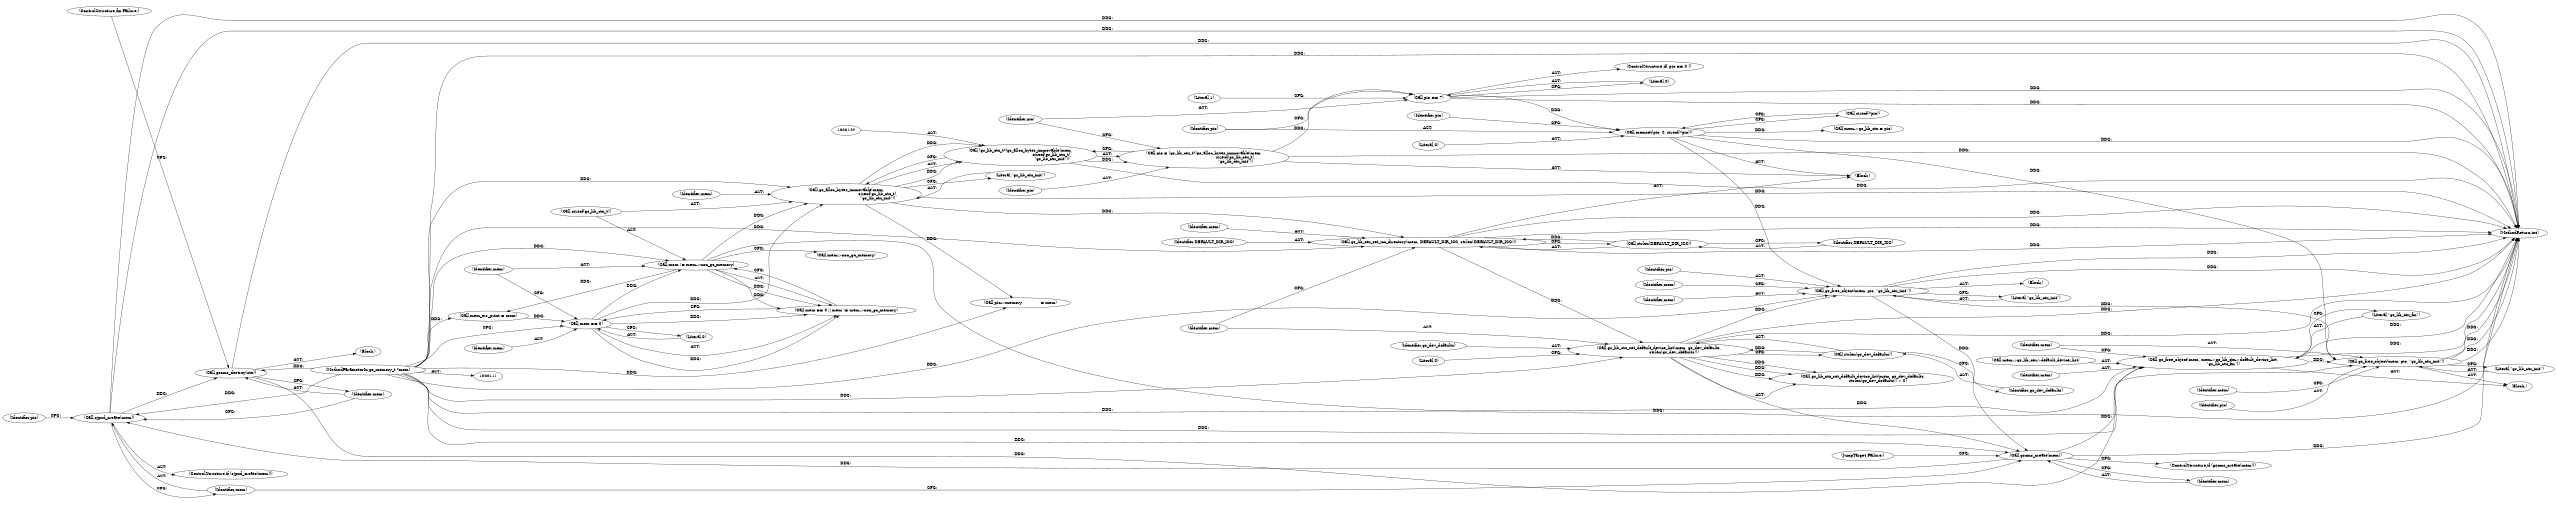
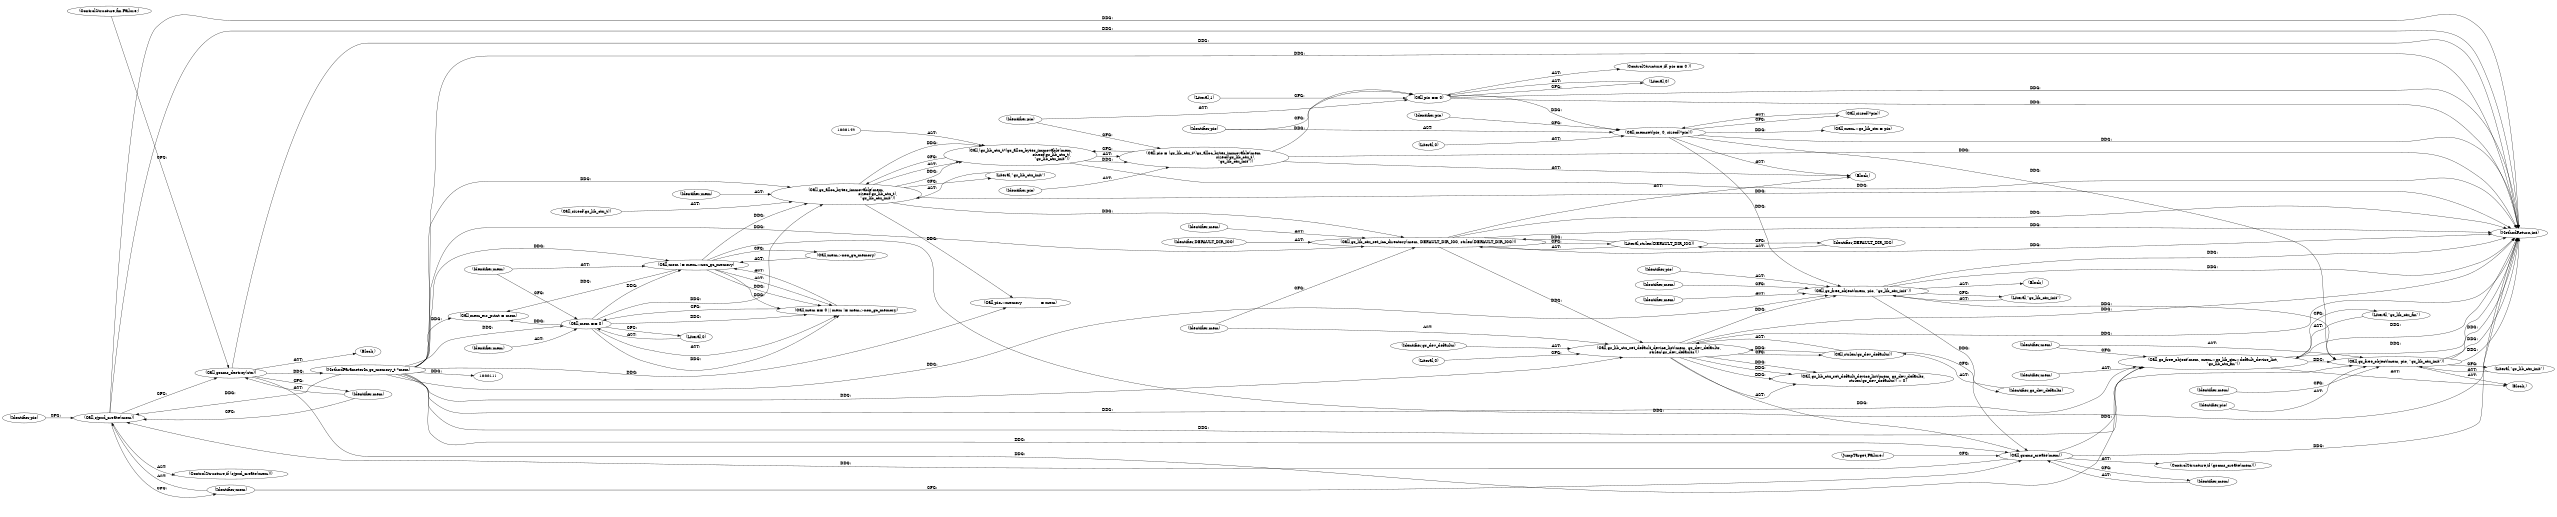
  digraph {
    rankdir=LR
    n1 [label="(Call,sjpxd_create(mem))"]
    n2 [label="(Call,gscms_destroy(ctx))"]
    n3 [label="(Identifier,mem)"]
    n4 [label="(MethodReturn,int)"]
    n5 [label="(ControlStructure,if (sjpxd_create(mem)))"]
    n6 [label="(Call,gs_free_object(mem, mem->gs_lib_ctx->default_device_list,\n                \"gs_lib_ctx_fin\"))"]
    n7 [label="(Identifier,mem)"]
    n8 [label="(Block,)"]
    n9 [label="(Call,gscms_create(mem))"]
    n10 [label="(ControlStructure,if (gscms_create(mem)))"]
    n11 [label="(Identifier,mem)"]
    n12 [label="(Call,gs_free_object(mem, pio, \"gs_lib_ctx_init\"))"]
    n13 [label="(Literal,\"gs_lib_ctx_fin\")"]
    n14 [label="(Block,)"]
    n15 [label="(Call,gs_free_object(mem, pio, \"gs_lib_ctx_init\"))"]
    n16 [label="(Block,)"]
    n17 [label="(Literal,\"gs_lib_ctx_init\")"]
    n18 [label="(Literal,\"gs_lib_ctx_init\")"]
    n19 [label="(Call,gs_lib_ctx_set_default_device_list(mem, gs_dev_defaults,\n                        strlen(gs_dev_defaults)))"]
    n20 [label="(Call,strlen(gs_dev_defaults))"]
    n21 [label="(Call,gs_lib_ctx_set_default_device_list(mem, gs_dev_defaults,\n                        strlen(gs_dev_defaults)) < 0)"]
    n22 [label="(Identifier,gs_dev_defaults)"]
    n23 [label="(Call,gs_lib_ctx_set_icc_directory(mem, DEFAULT_DIR_ICC, strlen(DEFAULT_DIR_ICC)))"]
-   n24 [label="(Call,strlen(DEFAULT_DIR_ICC))"]
+   n24 [label="(Literal,strlen(DEFAULT_DIR_ICC))"]
    n25 [label="(Block,)"]
    n26 [label="(Identifier,DEFAULT_DIR_ICC)"]
    n27 [label="(MethodParameterIn,gs_memory_t *mem)"]
    n28 [label="(Call,gs_alloc_bytes_immovable(mem,\n                                                  sizeof(gs_lib_ctx_t),\n                                                  \"gs_lib_ctx_init\"))"]
    n29 [label="(Call,mem == 0)"]
    n30 [label="(Call,mem != mem->non_gc_memory)"]
    n31 [label="(Call,pio->memory               = mem)"]
    n32 [label="(Call,mem_err_print = mem)"]
    1000111
    n34 [label="(Call,(gs_lib_ctx_t*)gs_alloc_bytes_immovable(mem,\n                                                  sizeof(gs_lib_ctx_t),\n                                                  \"gs_lib_ctx_init\"))"]
    n35 [label="(Literal,\"gs_lib_ctx_init\")"]
    n36 [label="(Call,mem == 0 || mem != mem->non_gc_memory)"]
    n37 [label="(Literal,0)"]
    n38 [label="(Call,mem->non_gc_memory)"]
    n39 [label="(Call,pio = (gs_lib_ctx_t*)gs_alloc_bytes_immovable(mem,\n                                                  sizeof(gs_lib_ctx_t),\n                                                  \"gs_lib_ctx_init\"))"]
    n40 [label="(Call,memset(pio, 0, sizeof(*pio)))"]
    n41 [label="(Call,mem->gs_lib_ctx = pio)"]
    n42 [label="(Call,sizeof(*pio))"]
-   n43 [label="(Call,pio == 7)"]
+   n43 [label="(Call,pio == 0)"]
    n44 [label="(ControlStructure,if( pio == 0 ))"]
    n45 [label="(Literal,0)"]
    n46 [label="(Identifier,mem)"]
    n47 [label="(Literal,1)"]
    n48 [label="(Identifier,pio)"]
    n49 [label="(Identifier,mem)"]
-   n50 [label="(Call,mem->gs_lib_ctx->default_device_list)"]
    n51 [label="(Identifier,pio)"]
    n52 [label="(Identifier,pio)"]
    n53 [label="(Literal,0)"]
    n54 [label="(Identifier,mem)"]
    n55 [label="(Identifier,DEFAULT_DIR_ICC)"]
    n56 [label="(Identifier,mem)"]
    n57 [label="(Identifier,pio)"]
    n58 [label="(Identifier,mem)"]
    n59 [label="(Call,sizeof(gs_lib_ctx_t))"]
    n60 [label="(Identifier,gs_dev_defaults)"]
    n61 [label="(Identifier,mem)"]
    n62 [label="(Identifier,mem)"]
    n63 [label="(Identifier,pio)"]
    n64 [label="(Identifier,pio)"]
    n65 [label="(ControlStructure,fin Failure;)"]
    n66 [label="(Identifier,mem)"]
    n67 [label="(JumpTarget,Failure:)"]
    n68 [label="(Identifier,mem)"]
    n69 [label="(Identifier,pio)"]
    n70 [label="(Identifier,mem)"]
    n71 [label="(Literal,0)"]
    1000142
-   n1 -> n2 [label="DDG: "]
+   n1 -> n2 [label="CFG: "]
    n1 -> n3 [label="CFG: "]
    n1 -> n4 [label="DDG: "]
    n1 -> n4 [label="DDG: "]
    n1 -> n5 [label="AST: "]
    n2 -> n4 [label="DDG: "]
    n2 -> n6 [label="DDG: "]
    n2 -> n7 [label="CFG: "]
    n2 -> n8 [label="AST: "]
    n3 -> n1 [label="AST: "]
    n3 -> n9 [label="CFG: "]
    n6 -> n4 [label="DDG: "]
    n6 -> n4 [label="DDG: "]
    n6 -> n12 [label="DDG: "]
    n6 -> n13 [label="CFG: "]
    n6 -> n14 [label="AST: "]
    n7 -> n1 [label="CFG: "]
    n7 -> n2 [label="AST: "]
    n9 -> n1 [label="DDG: "]
    n9 -> n4 [label="DDG: "]
    n9 -> n6 [label="DDG: "]
-   n9 -> n10 [label="CFG: "]
+   n9 -> n10 [label="AST: "]
    n9 -> n11 [label="CFG: "]
    n11 -> n9 [label="AST: "]
    n12 -> n4 [label="DDG: "]
    n12 -> n4 [label="DDG: "]
    n12 -> n4 [label="DDG: "]
    n12 -> n14 [label="AST: "]
    n12 -> n18 [label="CFG: "]
    n13 -> n6 [label="AST: "]
    n15 -> n4 [label="DDG: "]
    n15 -> n4 [label="DDG: "]
    n15 -> n9 [label="DDG: "]
    n15 -> n12 [label="DDG: "]
    n15 -> n16 [label="AST: "]
    n15 -> n17 [label="CFG: "]
    n17 -> n15 [label="AST: "]
    n18 -> n12 [label="AST: "]
    n19 -> n4 [label="DDG: "]
    n19 -> n4 [label="DDG: "]
    n19 -> n9 [label="DDG: "]
    n19 -> n15 [label="DDG: "]
    n19 -> n20 [label="CFG: "]
    n19 -> n21 [label="AST: "]
    n19 -> n21 [label="DDG: "]
    n19 -> n21 [label="DDG: "]
    n19 -> n21 [label="DDG: "]
    n20 -> n19 [label="AST: "]
    n20 -> n19 [label="DDG: "]
    n20 -> n22 [label="CFG: "]
    n22 -> n20 [label="AST: "]
    n23 -> n4 [label="DDG: "]
    n23 -> n4 [label="DDG: "]
    n23 -> n4 [label="DDG: "]
    n23 -> n19 [label="DDG: "]
    n23 -> n24 [label="CFG: "]
    n23 -> n25 [label="AST: "]
    n24 -> n23 [label="AST: "]
    n24 -> n23 [label="DDG: "]
    n24 -> n26 [label="CFG: "]
    n26 -> n24 [label="AST: "]
    n27 -> n1 [label="DDG: "]
-   n27 -> n2 [label="DDG: "]
+   n2 -> n27 [label="DDG: "]
    n27 -> n4 [label="DDG: "]
    n27 -> n6 [label="DDG: "]
    n27 -> n9 [label="DDG: "]
    n27 -> n12 [label="DDG: "]
    n27 -> n15 [label="DDG: "]
    n27 -> n19 [label="DDG: "]
    n27 -> n23 [label="DDG: "]
    n27 -> n28 [label="DDG: "]
-   n27 -> n29 [label="CFG: "]
+   n27 -> n29 [label="DDG: "]
    n27 -> n30 [label="DDG: "]
    n27 -> n31 [label="DDG: "]
    n27 -> n32 [label="DDG: "]
-   n27 -> 1000111 [label="AST: "]
+   n27 -> 1000111 [label="DDG: "]
    n28 -> n4 [label="DDG: "]
    n28 -> n23 [label="DDG: "]
    n28 -> n31 [label="DDG: "]
    n28 -> n34 [label="AST: "]
    n28 -> n34 [label="DDG: "]
    n28 -> n34 [label="DDG: "]
    n28 -> n35 [label="CFG: "]
    n29 -> n28 [label="DDG: "]
    n29 -> n30 [label="DDG: "]
-   n32 -> n29 [label="DDG: "]
+   n29 -> n32 [label="DDG: "]
    n29 -> n36 [label="AST: "]
    n29 -> n36 [label="DDG: "]
    n29 -> n36 [label="DDG: "]
    n29 -> n37 [label="CFG: "]
    n30 -> n4 [label="DDG: "]
    n30 -> n28 [label="DDG: "]
    n30 -> n32 [label="DDG: "]
    n30 -> n36 [label="AST: "]
    n30 -> n36 [label="DDG: "]
    n30 -> n36 [label="DDG: "]
    n30 -> n38 [label="CFG: "]
    n34 -> n4 [label="DDG: "]
    n34 -> n28 [label="CFG: "]
    n34 -> n39 [label="AST: "]
    n34 -> n39 [label="DDG: "]
    n35 -> n28 [label="AST: "]
    n36 -> n29 [label="CFG: "]
-   n36 -> n30 [label="CFG: "]
+   n36 -> n30 [label="AST: "]
    n37 -> n29 [label="AST: "]
-   n59 -> n30 [label="AST: "]
+   n38 -> n30 [label="AST: "]
    n39 -> n4 [label="DDG: "]
    n39 -> n25 [label="AST: "]
    n39 -> n34 [label="CFG: "]
    n39 -> n43 [label="DDG: "]
    n40 -> n4 [label="DDG: "]
    n40 -> n12 [label="DDG: "]
    n40 -> n15 [label="DDG: "]
    n40 -> n25 [label="AST: "]
    n40 -> n41 [label="DDG: "]
    n40 -> n42 [label="CFG: "]
-   n42 -> n40 [label="CFG: "]
+   n42 -> n40 [label="AST: "]
    n43 -> n4 [label="DDG: "]
    n43 -> n4 [label="DDG: "]
    n43 -> n40 [label="DDG: "]
    n43 -> n44 [label="AST: "]
    n43 -> n45 [label="CFG: "]
    n45 -> n43 [label="AST: "]
    n46 -> n23 [label="AST: "]
    n47 -> n43 [label="CFG: "]
    n48 -> n15 [label="AST: "]
    n49 -> n12 [label="CFG: "]
-   n50 -> n6 [label="AST: "]
    n51 -> n1 [label="CFG: "]
    n52 -> n40 [label="CFG: "]
    n53 -> n19 [label="CFG: "]
    n54 -> n15 [label="CFG: "]
    n55 -> n23 [label="AST: "]
    n56 -> n6 [label="AST: "]
    n57 -> n39 [label="AST: "]
    n58 -> n6 [label="CFG: "]
    n58 -> n12 [label="AST: "]
    n59 -> n28 [label="AST: "]
    n60 -> n19 [label="AST: "]
    n61 -> n15 [label="AST: "]
    n62 -> n28 [label="AST: "]
    n63 -> n39 [label="CFG: "]
    n63 -> n43 [label="AST: "]
    n64 -> n12 [label="AST: "]
    n65 -> n2 [label="CFG: "]
    n66 -> n19 [label="AST: "]
    n66 -> n23 [label="CFG: "]
    n67 -> n9 [label="CFG: "]
    n68 -> n29 [label="AST: "]
    n69 -> n40 [label="AST: "]
    n69 -> n43 [label="CFG: "]
    n70 -> n29 [label="CFG: "]
    n70 -> n30 [label="AST: "]
    n71 -> n40 [label="AST: "]
    1000142 -> n34 [label="AST: "]
  }
